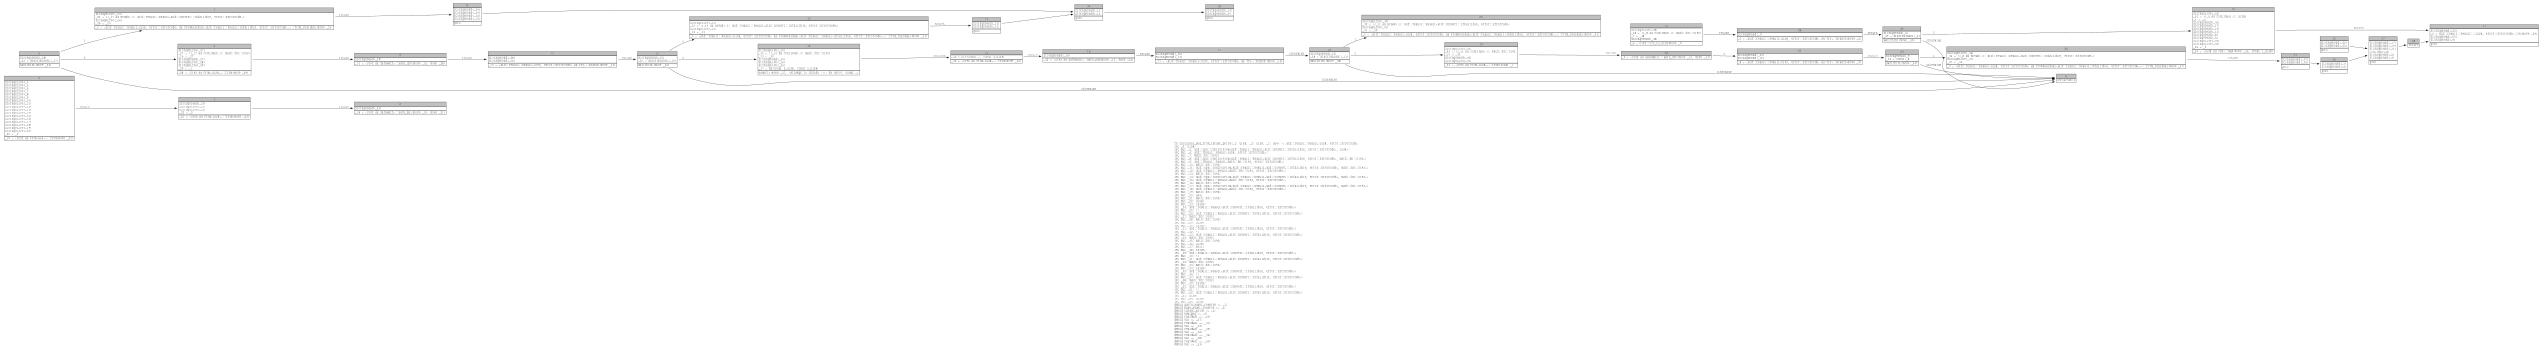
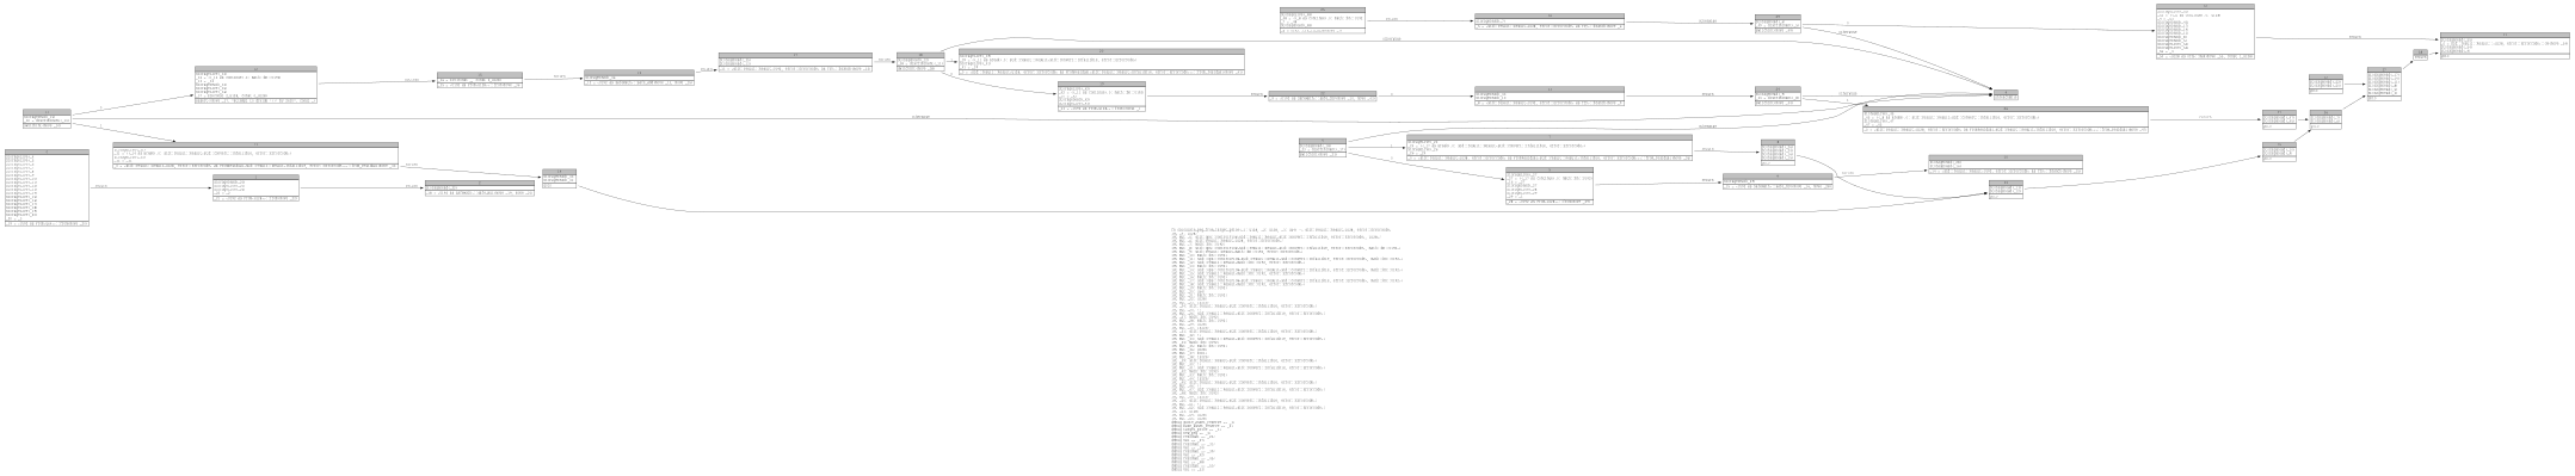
  digraph {
    fontname="Courier, monospace"
    label=<fn calculate_peg_from_target_price(_1: u128, _2: u128, _3: u64) -&gt; std::result::Result&lt;u128, error::ErrorCode&gt;<br align="left"/>let _4: u128;<br align="left"/>let mut _5: std::ops::ControlFlow&lt;std::result::Result&lt;std::convert::Infallible, error::ErrorCode&gt;, u128&gt;;<br align="left"/>let mut _6: std::result::Result&lt;u128, error::ErrorCode&gt;;<br align="left"/>let mut _7: math::bn::U192;<br align="left"/>let mut _8: std::ops::ControlFlow&lt;std::result::Result&lt;std::convert::Infallible, error::ErrorCode&gt;, math::bn::U192&gt;;<br align="left"/>let mut _9: std::result::Result&lt;math::bn::U192, error::ErrorCode&gt;;<br align="left"/>let mut _10: math::bn::U192;<br align="left"/>let mut _11: std::ops::ControlFlow&lt;std::result::Result&lt;std::convert::Infallible, error::ErrorCode&gt;, math::bn::U192&gt;;<br align="left"/>let mut _12: std::result::Result&lt;math::bn::U192, error::ErrorCode&gt;;<br align="left"/>let mut _13: math::bn::U192;<br align="left"/>let mut _14: std::ops::ControlFlow&lt;std::result::Result&lt;std::convert::Infallible, error::ErrorCode&gt;, math::bn::U192&gt;;<br align="left"/>let mut _15: std::result::Result&lt;math::bn::U192, error::ErrorCode&gt;;<br align="left"/>let mut _16: math::bn::U192;<br align="left"/>let mut _17: std::ops::ControlFlow&lt;std::result::Result&lt;std::convert::Infallible, error::ErrorCode&gt;, math::bn::U192&gt;;<br align="left"/>let mut _18: std::result::Result&lt;math::bn::U192, error::ErrorCode&gt;;<br align="left"/>let mut _19: math::bn::U192;<br align="left"/>let mut _20: u64;<br align="left"/>let mut _21: math::bn::U192;<br align="left"/>let mut _22: u128;<br align="left"/>let mut _23: isize;<br align="left"/>let _24: std::result::Result&lt;std::convert::Infallible, error::ErrorCode&gt;;<br align="left"/>let mut _25: !;<br align="left"/>let mut _26: std::result::Result&lt;std::convert::Infallible, error::ErrorCode&gt;;<br align="left"/>let _27: math::bn::U192;<br align="left"/>let mut _28: math::bn::U192;<br align="left"/>let mut _29: u128;<br align="left"/>let mut _30: isize;<br align="left"/>let _31: std::result::Result&lt;std::convert::Infallible, error::ErrorCode&gt;;<br align="left"/>let mut _32: !;<br align="left"/>let mut _33: std::result::Result&lt;std::convert::Infallible, error::ErrorCode&gt;;<br align="left"/>let _34: math::bn::U192;<br align="left"/>let mut _35: math::bn::U192;<br align="left"/>let mut _36: u128;<br align="left"/>let mut _37: bool;<br align="left"/>let mut _38: isize;<br align="left"/>let _39: std::result::Result&lt;std::convert::Infallible, error::ErrorCode&gt;;<br align="left"/>let mut _40: !;<br align="left"/>let mut _41: std::result::Result&lt;std::convert::Infallible, error::ErrorCode&gt;;<br align="left"/>let _42: math::bn::U192;<br align="left"/>let mut _43: math::bn::U192;<br align="left"/>let mut _44: isize;<br align="left"/>let _45: std::result::Result&lt;std::convert::Infallible, error::ErrorCode&gt;;<br align="left"/>let mut _46: !;<br align="left"/>let mut _47: std::result::Result&lt;std::convert::Infallible, error::ErrorCode&gt;;<br align="left"/>let _48: math::bn::U192;<br align="left"/>let mut _49: isize;<br align="left"/>let _50: std::result::Result&lt;std::convert::Infallible, error::ErrorCode&gt;;<br align="left"/>let mut _51: !;<br align="left"/>let mut _52: std::result::Result&lt;std::convert::Infallible, error::ErrorCode&gt;;<br align="left"/>let _53: u128;<br align="left"/>let mut _54: u128;<br align="left"/>let mut _55: u128;<br align="left"/>debug quote_asset_reserve =&gt; _1;<br align="left"/>debug base_asset_reserve =&gt; _2;<br align="left"/>debug target_price =&gt; _3;<br align="left"/>debug new_peg =&gt; _4;<br align="left"/>debug residual =&gt; _24;<br align="left"/>debug val =&gt; _27;<br align="left"/>debug residual =&gt; _31;<br align="left"/>debug val =&gt; _34;<br align="left"/>debug residual =&gt; _39;<br align="left"/>debug val =&gt; _42;<br align="left"/>debug residual =&gt; _45;<br align="left"/>debug val =&gt; _48;<br align="left"/>debug residual =&gt; _50;<br align="left"/>debug val =&gt; _53;<br align="left"/>>
    rankdir=LR
    node [fontname="Courier, monospace" shape=none]
    edge [fontname="Courier, monospace"]
    n1 [label=<<table border="0" cellborder="1" cellspacing="0"><tr><td bgcolor="gray" align="center" colspan="1">0</td></tr><tr><td align="left" balign="left">StorageLive(_4)<br/>StorageLive(_5)<br/>StorageLive(_6)<br/>StorageLive(_7)<br/>StorageLive(_8)<br/>StorageLive(_9)<br/>StorageLive(_10)<br/>StorageLive(_11)<br/>StorageLive(_12)<br/>StorageLive(_13)<br/>StorageLive(_14)<br/>StorageLive(_15)<br/>StorageLive(_16)<br/>StorageLive(_17)<br/>StorageLive(_18)<br/>StorageLive(_19)<br/>StorageLive(_20)<br/>_20 = _3<br/></td></tr><tr><td align="left">_19 = &lt;U192 as From&lt;u64&gt;&gt;::from(move _20)</td></tr></table>>]
    n2 [label=<<table border="0" cellborder="1" cellspacing="0"><tr><td bgcolor="gray" align="center" colspan="1">1</td></tr><tr><td align="left" balign="left">StorageDead(_20)<br/>StorageLive(_21)<br/>StorageLive(_22)<br/>_22 = _2<br/></td></tr><tr><td align="left">_21 = &lt;U192 as From&lt;u128&gt;&gt;::from(move _22)</td></tr></table>>]
    n3 [label=<<table border="0" cellborder="1" cellspacing="0"><tr><td bgcolor="gray" align="center" colspan="1">2</td></tr><tr><td align="left" balign="left">StorageDead(_22)<br/></td></tr><tr><td align="left">_18 = &lt;U192 as SafeMath&gt;::safe_mul(move _19, move _21)</td></tr></table>>]
    n4 [label=<<table border="0" cellborder="1" cellspacing="0"><tr><td bgcolor="gray" align="center" colspan="1">4</td></tr><tr><td align="left" balign="left">StorageDead(_18)<br/>_23 = discriminant(_17)<br/></td></tr><tr><td align="left">switchInt(move _23)</td></tr></table>>]
    n5 [label=<<table border="0" cellborder="1" cellspacing="0"><tr><td bgcolor="gray" align="center" colspan="1">5</td></tr><tr><td align="left" balign="left">StorageLive(_27)<br/>_27 = ((_17 as Continue).0: math::bn::U192)<br/>_16 = _27<br/>StorageDead(_27)<br/>StorageLive(_28)<br/>StorageLive(_29)<br/>_29 = _1<br/></td></tr><tr><td align="left">_28 = &lt;U192 as From&lt;u128&gt;&gt;::from(move _29)</td></tr></table>>]
    n6 [label=<<table border="0" cellborder="1" cellspacing="0"><tr><td bgcolor="gray" align="center" colspan="1">6</td></tr><tr><td align="left">unreachable</td></tr></table>>]
    n7 [label=<<table border="0" cellborder="1" cellspacing="0"><tr><td bgcolor="gray" align="center" colspan="1">7</td></tr><tr><td align="left" balign="left">StorageLive(_24)<br/>_24 = ((_17 as Break).0: std::result::Result&lt;std::convert::Infallible, error::ErrorCode&gt;)<br/>StorageLive(_26)<br/>_26 = _24<br/></td></tr><tr><td align="left">_0 = &lt;std::result::Result&lt;u128, error::ErrorCode&gt; as FromResidual&lt;std::result::Result&lt;Infallible, error::ErrorCode&gt;&gt;&gt;::from_residual(move _26)</td></tr></table>>]
    n8 [label=<<table border="0" cellborder="1" cellspacing="0"><tr><td bgcolor="gray" align="center" colspan="1">9</td></tr><tr><td align="left" balign="left">StorageDead(_29)<br/></td></tr><tr><td align="left">_15 = &lt;U192 as SafeMath&gt;::safe_div(move _16, move _28)</td></tr></table>>]
    n9 [label=<<table border="0" cellborder="1" cellspacing="0"><tr><td bgcolor="gray" align="center" colspan="1">8</td></tr><tr><td align="left" balign="left">StorageDead(_26)<br/>StorageDead(_24)<br/>StorageDead(_16)<br/>StorageDead(_15)<br/></td></tr><tr><td align="left">goto</td></tr></table>>]
    n10 [label=<<table border="0" cellborder="1" cellspacing="0"><tr><td bgcolor="gray" align="center" colspan="1">10</td></tr><tr><td align="left" balign="left">StorageDead(_28)<br/>StorageDead(_16)<br/></td></tr><tr><td align="left">_14 = &lt;std::result::Result&lt;U192, error::ErrorCode&gt; as Try&gt;::branch(move _15)</td></tr></table>>]
    n11 [label=<<table border="0" cellborder="1" cellspacing="0"><tr><td bgcolor="gray" align="center" colspan="1">34</td></tr><tr><td align="left" balign="left">StorageDead(_13)<br/>StorageDead(_12)<br/></td></tr><tr><td align="left">goto</td></tr></table>>]
    n12 [label=<<table border="0" cellborder="1" cellspacing="0"><tr><td bgcolor="gray" align="center" colspan="1">35</td></tr><tr><td align="left" balign="left">StorageDead(_10)<br/>StorageDead(_9)<br/></td></tr><tr><td align="left">goto</td></tr></table>>]
    n13 [label=<<table border="0" cellborder="1" cellspacing="0"><tr><td bgcolor="gray" align="center" colspan="1">11</td></tr><tr><td align="left" balign="left">StorageDead(_15)<br/>_30 = discriminant(_14)<br/></td></tr><tr><td align="left">switchInt(move _30)</td></tr></table>>]
    n14 [label=<<table border="0" cellborder="1" cellspacing="0"><tr><td bgcolor="gray" align="center" colspan="1">12</td></tr><tr><td align="left" balign="left">StorageLive(_34)<br/>_34 = ((_14 as Continue).0: math::bn::U192)<br/>_13 = _34<br/>StorageDead(_34)<br/>StorageLive(_35)<br/>StorageLive(_36)<br/>_37 = Eq(const 2_u128, const 0_u128)<br/></td></tr><tr><td align="left">assert(!move _37, &quot;attempt to divide `{}` by zero&quot;, const _)</td></tr></table>>]
    n15 [label=<<table border="0" cellborder="1" cellspacing="0"><tr><td bgcolor="gray" align="center" colspan="1">13</td></tr><tr><td align="left" balign="left">StorageLive(_31)<br/>_31 = ((_14 as Break).0: std::result::Result&lt;std::convert::Infallible, error::ErrorCode&gt;)<br/>StorageLive(_33)<br/>_33 = _31<br/></td></tr><tr><td align="left">_0 = &lt;std::result::Result&lt;u128, error::ErrorCode&gt; as FromResidual&lt;std::result::Result&lt;Infallible, error::ErrorCode&gt;&gt;&gt;::from_residual(move _33)</td></tr></table>>]
    n16 [label=<<table border="0" cellborder="1" cellspacing="0"><tr><td bgcolor="gray" align="center" colspan="1">15</td></tr><tr><td align="left" balign="left">_36 = Div(const _, const 2_u128)<br/></td></tr><tr><td align="left">_35 = &lt;U192 as From&lt;u128&gt;&gt;::from(move _36)</td></tr></table>>]
    n17 [label=<<table border="0" cellborder="1" cellspacing="0"><tr><td bgcolor="gray" align="center" colspan="1">14</td></tr><tr><td align="left" balign="left">StorageDead(_33)<br/>StorageDead(_31)<br/></td></tr><tr><td align="left">goto</td></tr></table>>]
    n18 [label=<<table border="0" cellborder="1" cellspacing="0"><tr><td bgcolor="gray" align="center" colspan="1">16</td></tr><tr><td align="left" balign="left">StorageDead(_36)<br/></td></tr><tr><td align="left">_12 = &lt;U192 as SafeMath&gt;::safe_add(move _13, move _35)</td></tr></table>>]
    n19 [label=<<table border="0" cellborder="1" cellspacing="0"><tr><td bgcolor="gray" align="center" colspan="1">17</td></tr><tr><td align="left" balign="left">StorageDead(_35)<br/>StorageDead(_13)<br/></td></tr><tr><td align="left">_11 = &lt;std::result::Result&lt;U192, error::ErrorCode&gt; as Try&gt;::branch(move _12)</td></tr></table>>]
    n20 [label=<<table border="0" cellborder="1" cellspacing="0"><tr><td bgcolor="gray" align="center" colspan="1">18</td></tr><tr><td align="left" balign="left">StorageDead(_12)<br/>_38 = discriminant(_11)<br/></td></tr><tr><td align="left">switchInt(move _38)</td></tr></table>>]
    n21 [label=<<table border="0" cellborder="1" cellspacing="0"><tr><td bgcolor="gray" align="center" colspan="1">19</td></tr><tr><td align="left" balign="left">StorageLive(_42)<br/>_42 = ((_11 as Continue).0: math::bn::U192)<br/>_10 = _42<br/>StorageDead(_42)<br/>StorageLive(_43)<br/></td></tr><tr><td align="left">_43 = &lt;U192 as From&lt;u128&gt;&gt;::from(const _)</td></tr></table>>]
    n22 [label=<<table border="0" cellborder="1" cellspacing="0"><tr><td bgcolor="gray" align="center" colspan="1">20</td></tr><tr><td align="left" balign="left">StorageLive(_39)<br/>_39 = ((_11 as Break).0: std::result::Result&lt;std::convert::Infallible, error::ErrorCode&gt;)<br/>StorageLive(_41)<br/>_41 = _39<br/></td></tr><tr><td align="left">_0 = &lt;std::result::Result&lt;u128, error::ErrorCode&gt; as FromResidual&lt;std::result::Result&lt;Infallible, error::ErrorCode&gt;&gt;&gt;::from_residual(move _41)</td></tr></table>>]
    n23 [label=<<table border="0" cellborder="1" cellspacing="0"><tr><td bgcolor="gray" align="center" colspan="1">22</td></tr><tr><td align="left">_9 = &lt;U192 as SafeMath&gt;::safe_div(move _10, move _43)</td></tr></table>>]
    n24 [label=<<table border="0" cellborder="1" cellspacing="0"><tr><td bgcolor="gray" align="center" colspan="1">23</td></tr><tr><td align="left" balign="left">StorageDead(_43)<br/>StorageDead(_10)<br/></td></tr><tr><td align="left">_8 = &lt;std::result::Result&lt;U192, error::ErrorCode&gt; as Try&gt;::branch(move _9)</td></tr></table>>]
    n25 [label=<<table border="0" cellborder="1" cellspacing="0"><tr><td bgcolor="gray" align="center" colspan="1">36</td></tr><tr><td align="left" balign="left">StorageDead(_7)<br/>StorageDead(_6)<br/></td></tr><tr><td align="left">goto</td></tr></table>>]
-   n26 [label=<<table border="0" cellborder="1" cellspacing="0"><tr><td bgcolor="gray" align="center" colspan="1">24</td></tr><tr><td align="left" balign="left">StorageDead(_9)<br/>_44 = const(_8)<br/></td></tr><tr><td align="left">switchInt(move _44)</td></tr></table>>]
+   n26 [label=<<table border="0" cellborder="1" cellspacing="0"><tr><td bgcolor="gray" align="center" colspan="1">24</td></tr><tr><td align="left" balign="left">StorageDead(_9)<br/>_44 = discriminant(_8)<br/></td></tr><tr><td align="left">switchInt(move _44)</td></tr></table>>]
    n27 [label=<<table border="0" cellborder="1" cellspacing="0"><tr><td bgcolor="gray" align="center" colspan="1">26</td></tr><tr><td align="left" balign="left">StorageLive(_45)<br/>_45 = ((_8 as Break).0: std::result::Result&lt;std::convert::Infallible, error::ErrorCode&gt;)<br/>StorageLive(_47)<br/>_47 = _45<br/></td></tr><tr><td align="left">_0 = &lt;std::result::Result&lt;u128, error::ErrorCode&gt; as FromResidual&lt;std::result::Result&lt;Infallible, error::ErrorCode&gt;&gt;&gt;::from_residual(move _47)</td></tr></table>>]
    n28 [label=<<table border="0" cellborder="1" cellspacing="0"><tr><td bgcolor="gray" align="center" colspan="1">25</td></tr><tr><td align="left" balign="left">StorageLive(_48)<br/>_48 = ((_8 as Continue).0: math::bn::U192)<br/>_7 = _48<br/>StorageDead(_48)<br/></td></tr><tr><td align="left">_6 = U192::try_to_u128(move _7)</td></tr></table>>]
    n29 [label=<<table border="0" cellborder="1" cellspacing="0"><tr><td bgcolor="gray" align="center" colspan="1">28</td></tr><tr><td align="left" balign="left">StorageDead(_7)<br/></td></tr><tr><td align="left">_5 = &lt;std::result::Result&lt;u128, error::ErrorCode&gt; as Try&gt;::branch(move _6)</td></tr></table>>]
    n30 [label=<<table border="0" cellborder="1" cellspacing="0"><tr><td bgcolor="gray" align="center" colspan="1">27</td></tr><tr><td align="left" balign="left">StorageDead(_47)<br/>StorageDead(_45)<br/></td></tr><tr><td align="left">goto</td></tr></table>>]
    n31 [label=<<table border="0" cellborder="1" cellspacing="0"><tr><td bgcolor="gray" align="center" colspan="1">29</td></tr><tr><td align="left" balign="left">StorageDead(_6)<br/>_49 = discriminant(_5)<br/></td></tr><tr><td align="left">switchInt(move _49)</td></tr></table>>]
-   n32 [label=<<table border="0" cellborder="1" cellspacing="0"><tr><td bgcolor="gray" align="center" colspan="1">37</td></tr><tr><td align="left" balign="left">StorageDead(_17)<br/>StorageDead(_14)<br/>StorageDead(_11)<br/>Continue(_8)<br/>StorageDead(_5)<br/>StorageDead(_4)<br/></td></tr><tr><td align="left">goto</td></tr></table>>]
+   n32 [label=<<table border="0" cellborder="1" cellspacing="0"><tr><td bgcolor="gray" align="center" colspan="1">37</td></tr><tr><td align="left" balign="left">StorageDead(_17)<br/>StorageDead(_14)<br/>StorageDead(_11)<br/>StorageDead(_8)<br/>StorageDead(_5)<br/>StorageDead(_4)<br/></td></tr><tr><td align="left">goto</td></tr></table>>]
    n33 [label=<<table border="0" cellborder="1" cellspacing="0"><tr><td bgcolor="gray" align="center" colspan="1">30</td></tr><tr><td align="left" balign="left">StorageLive(_53)<br/>_53 = ((_5 as Continue).0: u128)<br/>_4 = _53<br/>StorageDead(_43)<br/>StorageDead(_17)<br/>StorageDead(_14)<br/>StorageDead(_11)<br/>StorageDead(_8)<br/>StorageDead(_5)<br/>StorageLive(_54)<br/>StorageLive(_55)<br/>_55 = _4<br/></td></tr><tr><td align="left">_54 = &lt;u128 as Ord&gt;::max(move _55, const 1_u128)</td></tr></table>>]
    n34 [label=<<table border="0" cellborder="1" cellspacing="0"><tr><td bgcolor="gray" align="center" colspan="1">33</td></tr><tr><td align="left" balign="left">StorageDead(_55)<br/>_0 = std::result::Result::&lt;u128, error::ErrorCode&gt;::Ok(move _54)<br/>StorageDead(_54)<br/>StorageDead(_4)<br/></td></tr><tr><td align="left">goto</td></tr></table>>]
    n35 [label=<<table border="0" cellborder="1" cellspacing="0"><tr><td bgcolor="gray" align="center" colspan="1">32</td></tr><tr><td align="left" balign="left">StorageDead(_52)<br/>StorageDead(_50)<br/></td></tr><tr><td align="left">goto</td></tr></table>>]
    n36 [label=<<table border="0" cellborder="1" cellspacing="0"><tr><td bgcolor="gray" align="center" colspan="1">38</td></tr><tr><td align="left">return</td></tr></table>>]
    n1 -> n2 [label=return]
    n2 -> n3 [label=return]
    n4 -> n5 [label=0]
    n4 -> n6 [label=otherwise]
    n4 -> n7 [label=1]
    n5 -> n8 [label=return]
    n7 -> n9 [label=return]
    n8 -> n10 [label=return]
    n9 -> n11
-   n10 -> n13 [label=return]
    n11 -> n12
+   n12 -> n25
    n13 -> n6 [label=otherwise]
    n13 -> n14 [label=0]
    n13 -> n15 [label=1]
    n14 -> n16 [label=success]
    n15 -> n17 [label=return]
    n16 -> n18 [label=return]
    n17 -> n11
    n18 -> n19 [label=return]
-   n19 -> n20 [label=otherwise]
+   n19 -> n20 [label=return]
    n20 -> n6 [label=otherwise]
    n20 -> n21 [label=0]
    n20 -> n22 [label=1]
    n21 -> n23 [label=return]
    n23 -> n24 [label=0]
    n24 -> n26 [label=return]
    n25 -> n32
    n26 -> n6 [label=otherwise]
    n26 -> n27 [label=1]
    n27 -> n30 [label=return]
    n28 -> n29 [label=return]
-   n29 -> n31 [label=return]
+   n29 -> n31 [label=otherwise]
    n30 -> n25
    n31 -> n6 [label=otherwise]
    n31 -> n33 [label=0]
    n32 -> n36
    n33 -> n34 [label=return]
    n35 -> n32
    n36 -> n34
  }
